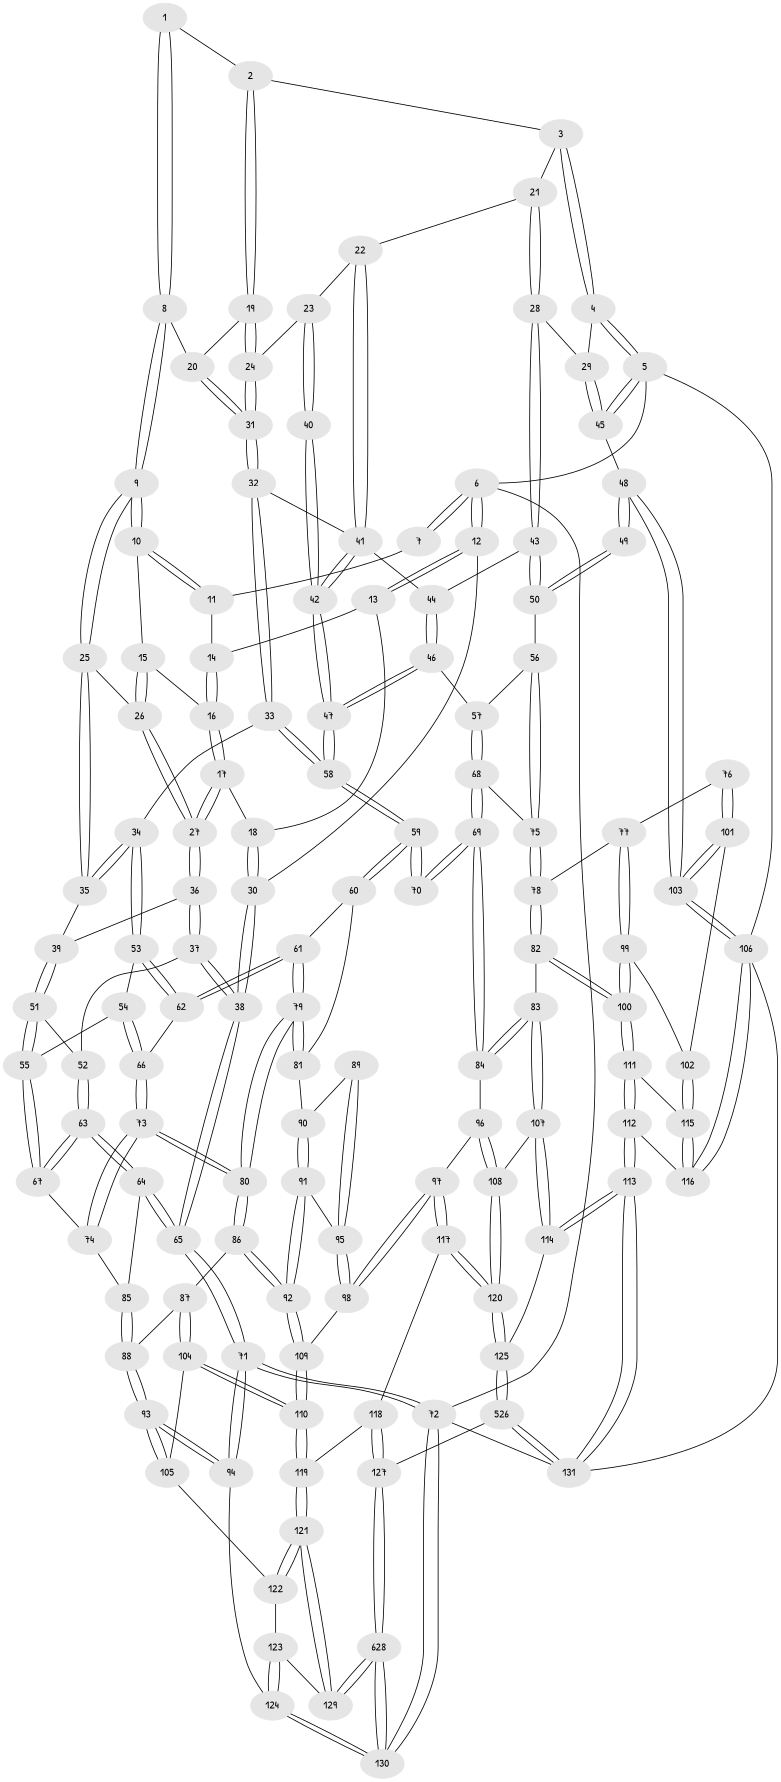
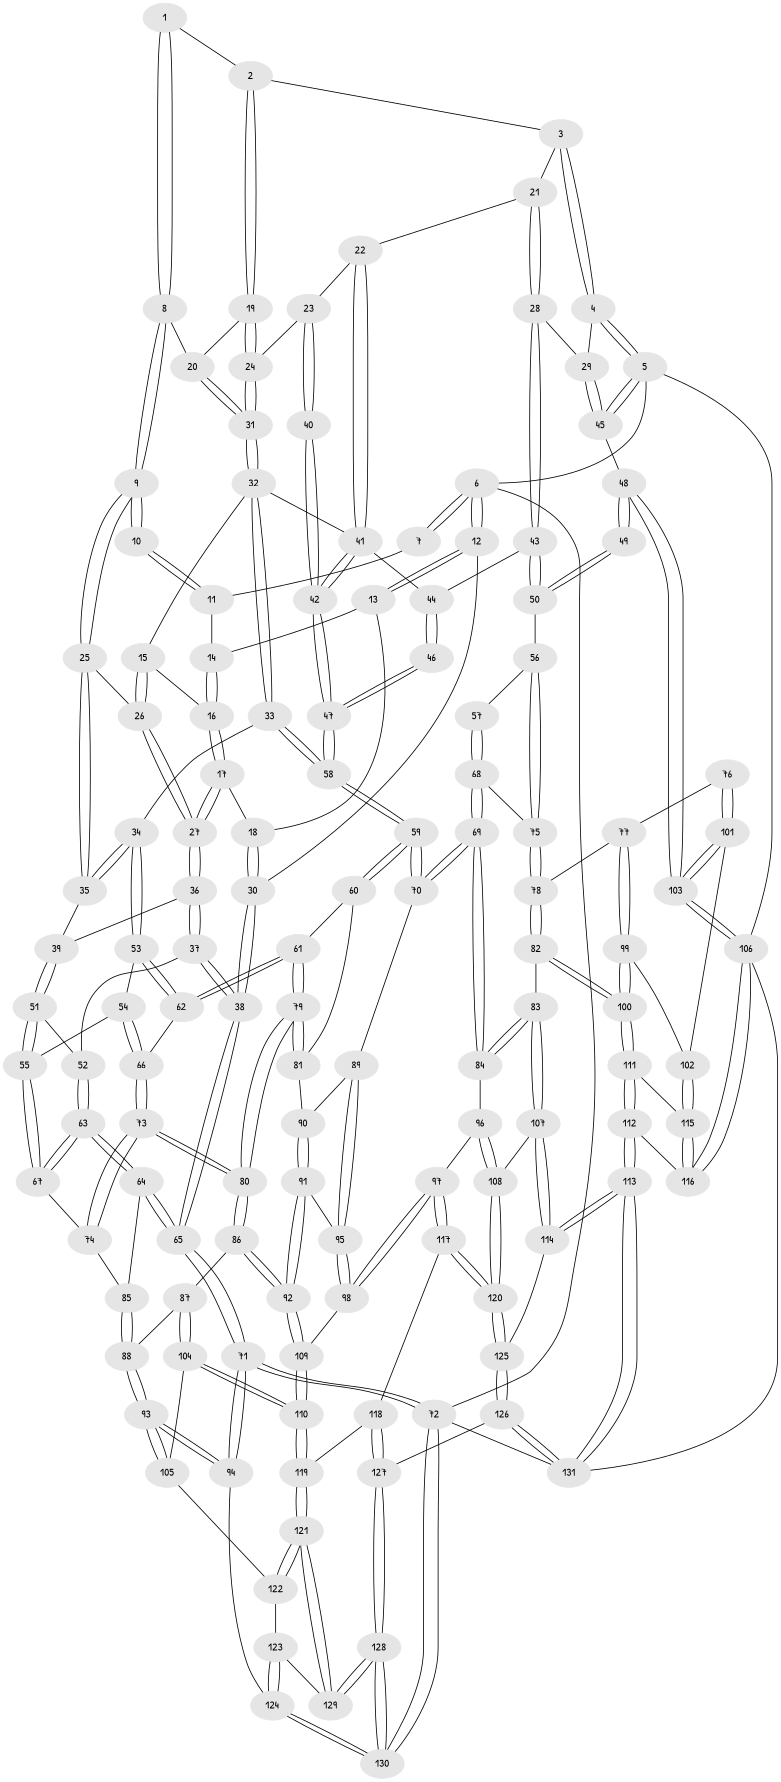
  graph {
    fontname="Patrick Hand"
    node [color=gray90 fontname="Patrick Hand" style=filled]
    edge [fontname="Patrick Hand"]
    1
    2
    8
    3
    19
    9
    20
    4
    21
    24
    5
    29
    22
    28
    6
    45
    106
    7
    12
    72
    48
    131
    116
    11
    13
    30
    130
    14
    10
    25
    31
    15
    26
    35
    16
    18
    38
    17
    27
    36
    32
    23
    41
    43
    40
    42
    44
    39
    37
    50
    65
    33
    34
    58
    53
    59
    54
    62
    51
    52
    63
    71
    55
    47
    46
    56
    57
    49
    103
    68
    76
    77
    101
    75
    67
    64
    66
    73
    74
    78
    69
    60
    70
    61
    81
    89
    79
    90
    80
    85
    88
    94
    84
    96
    95
    124
    86
    82
    99
    102
    100
    83
    87
    92
    91
    107
    111
    108
    114
    97
    93
    104
    109
    105
    110
    98
    122
    117
    120
    118
    115
    112
    119
    123
    125
    121
    113
-   126 [label=526]
+   126
    127
-   128 [label=628]
+   128
    129
    1 -- 2
    1 -- 8
    1 -- 8
    2 -- 3
    2 -- 19
    2 -- 19
    8 -- 9
    8 -- 9
    8 -- 20
    3 -- 4
    3 -- 4
    3 -- 21
    19 -- 20
    19 -- 24
    19 -- 24
    9 -- 10
    9 -- 10
    9 -- 25
    9 -- 25
    20 -- 31
    20 -- 31
    4 -- 5
    4 -- 5
    4 -- 29
    21 -- 22
    21 -- 28
    21 -- 28
    24 -- 31
    24 -- 31
    5 -- 6
    5 -- 45
    5 -- 45
    5 -- 106
    29 -- 45
    29 -- 45
    22 -- 23
    22 -- 41
    22 -- 41
    28 -- 29
    28 -- 43
    28 -- 43
    6 -- 7
    6 -- 7
    6 -- 12
    6 -- 12
    6 -- 72
    45 -- 48
    106 -- 131
    106 -- 116
    106 -- 116
    7 -- 11
    12 -- 13
    12 -- 13
    12 -- 30
    72 -- 131
    72 -- 130
    72 -- 130
    48 -- 49
    48 -- 49
    48 -- 103
    48 -- 103
    11 -- 14
    13 -- 14
    13 -- 18
    30 -- 38
    30 -- 38
    14 -- 16
    14 -- 16
    10 -- 11
    10 -- 11
-   10 -- 15
+   32 -- 15
    25 -- 26
    25 -- 35
    25 -- 35
    31 -- 32
    31 -- 32
    15 -- 26
    15 -- 26
    15 -- 16
    26 -- 27
    26 -- 27
    35 -- 39
    16 -- 17
    16 -- 17
    18 -- 30
    18 -- 30
    38 -- 65
    38 -- 65
    17 -- 18
    17 -- 27
    17 -- 27
    27 -- 36
    27 -- 36
    36 -- 39
    36 -- 37
    36 -- 37
    32 -- 41
    32 -- 33
    32 -- 33
    23 -- 24
    23 -- 40
    23 -- 40
    41 -- 42
    41 -- 42
    41 -- 44
    43 -- 44
    43 -- 50
    43 -- 50
    40 -- 42
    40 -- 42
    42 -- 47
    42 -- 47
    44 -- 46
    44 -- 46
    39 -- 51
    39 -- 51
    37 -- 38
    37 -- 38
    37 -- 52
    50 -- 56
    65 -- 71
    65 -- 71
    33 -- 34
    33 -- 58
    33 -- 58
    34 -- 35
    34 -- 35
    34 -- 53
    34 -- 53
    58 -- 59
    58 -- 59
    53 -- 54
    53 -- 62
    53 -- 62
    59 -- 60
    59 -- 60
    59 -- 70
    59 -- 70
    54 -- 55
    54 -- 66
    54 -- 66
    62 -- 66
    51 -- 52
    51 -- 55
    51 -- 55
    52 -- 63
    52 -- 63
    63 -- 67
    63 -- 67
    63 -- 64
    63 -- 64
    71 -- 72
    71 -- 72
    71 -- 94
    71 -- 94
    55 -- 67
    55 -- 67
    47 -- 58
    47 -- 58
    46 -- 47
    46 -- 47
-   46 -- 57
    56 -- 57
    56 -- 75
    56 -- 75
    57 -- 68
    57 -- 68
    49 -- 50
    49 -- 50
    103 -- 106
    103 -- 106
    68 -- 75
    68 -- 69
    68 -- 69
    76 -- 77
    76 -- 101
    76 -- 101
    77 -- 78
    77 -- 99
    77 -- 99
    101 -- 103
    101 -- 103
    101 -- 102
    75 -- 78
    75 -- 78
    67 -- 74
    64 -- 65
    64 -- 65
    64 -- 85
    66 -- 73
    66 -- 73
    73 -- 74
    73 -- 74
    73 -- 80
    73 -- 80
    74 -- 85
    78 -- 82
    78 -- 82
    69 -- 70
    69 -- 70
    69 -- 84
    69 -- 84
    60 -- 61
    60 -- 81
+   70 -- 89
    61 -- 62
    61 -- 62
    61 -- 79
    61 -- 79
    81 -- 90
    89 -- 90
    89 -- 95
    89 -- 95
    79 -- 81
    79 -- 81
    79 -- 80
    79 -- 80
    90 -- 91
    90 -- 91
    80 -- 86
    80 -- 86
    85 -- 88
    85 -- 88
    88 -- 93
    88 -- 93
    94 -- 124
    84 -- 96
    96 -- 108
    96 -- 108
    96 -- 97
    95 -- 98
    95 -- 98
    124 -- 130
    124 -- 130
    86 -- 87
    86 -- 92
    86 -- 92
    82 -- 100
    82 -- 100
    82 -- 83
    99 -- 102
    99 -- 100
    99 -- 100
    102 -- 115
    102 -- 115
    100 -- 111
    100 -- 111
    83 -- 84
    83 -- 84
    83 -- 107
    83 -- 107
    87 -- 88
    87 -- 104
    87 -- 104
    92 -- 109
    92 -- 109
    91 -- 95
    91 -- 92
    91 -- 92
    107 -- 108
    107 -- 114
    107 -- 114
    111 -- 115
    111 -- 112
    111 -- 112
    108 -- 120
    108 -- 120
    114 -- 125
    97 -- 98
    97 -- 98
    97 -- 117
    97 -- 117
    93 -- 94
    93 -- 94
    93 -- 105
    93 -- 105
    104 -- 105
    104 -- 110
    104 -- 110
    109 -- 110
    109 -- 110
    105 -- 122
    110 -- 119
    110 -- 119
    98 -- 109
    122 -- 123
    117 -- 120
    117 -- 120
    117 -- 118
    120 -- 125
    120 -- 125
    118 -- 119
    118 -- 127
    118 -- 127
    115 -- 116
    115 -- 116
    112 -- 116
    112 -- 113
    112 -- 113
    119 -- 121
    119 -- 121
    123 -- 124
    123 -- 124
    123 -- 129
    125 -- 126
    125 -- 126
    121 -- 122
    121 -- 122
    121 -- 129
    121 -- 129
    113 -- 131
    113 -- 131
    113 -- 114
    113 -- 114
    126 -- 131
    126 -- 131
    126 -- 127
    127 -- 128
    127 -- 128
    128 -- 130
    128 -- 130
    128 -- 129
    128 -- 129
  }
